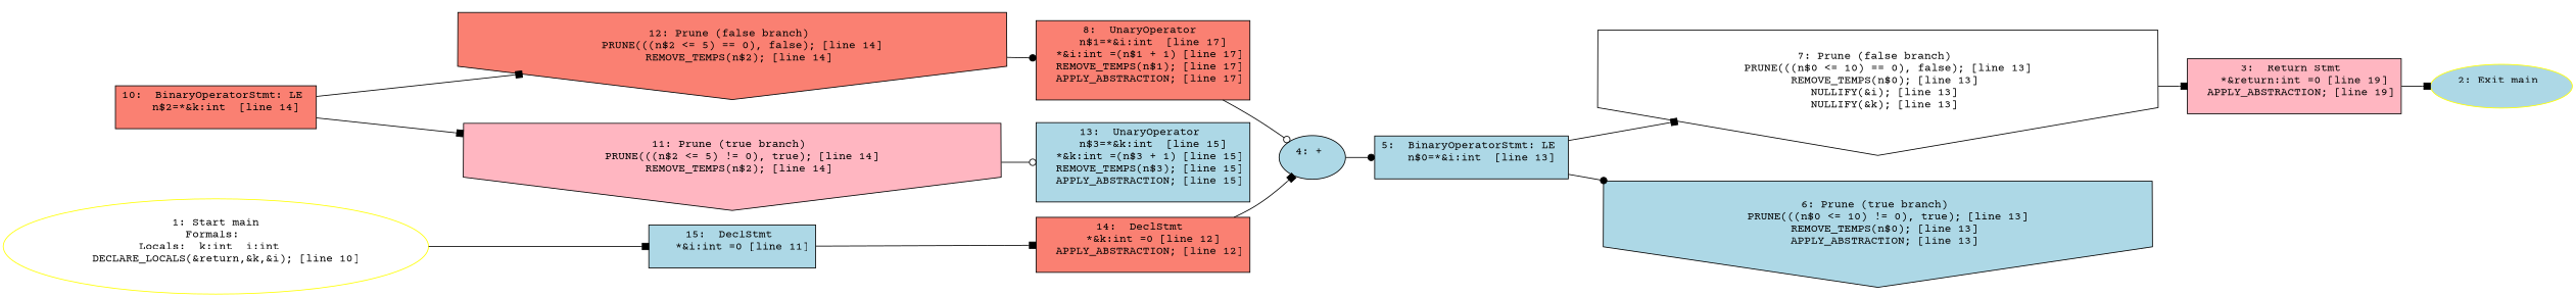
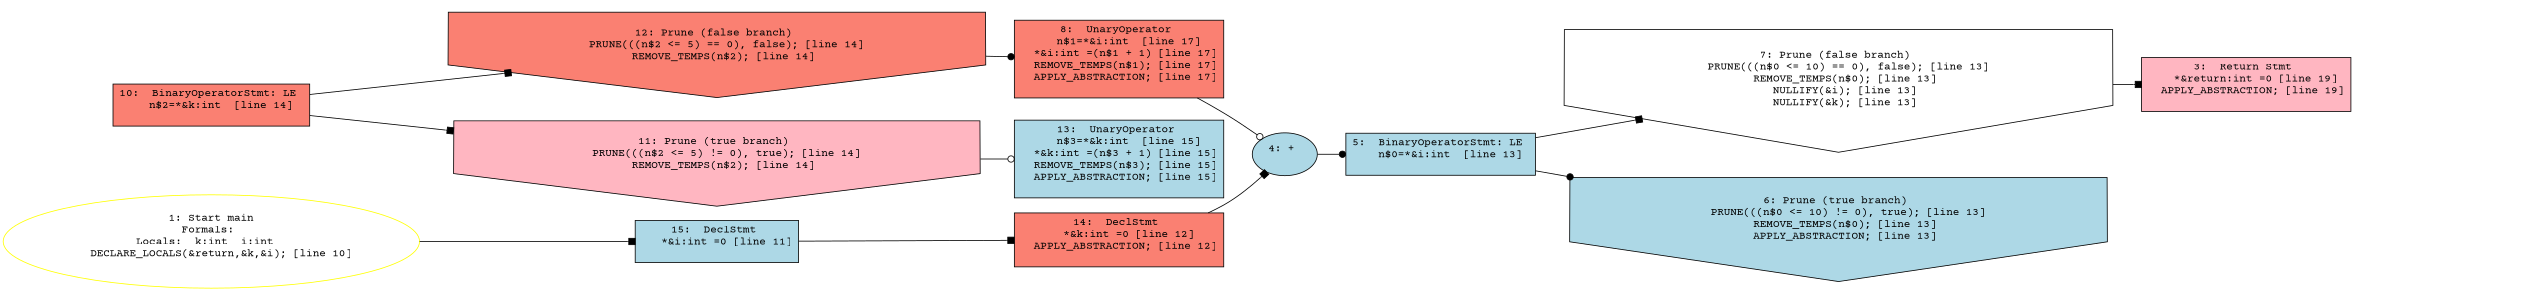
  digraph {
    fontname="Courier Prime"
    rankdir=LR
    node [fillcolor=lightblue fontname="Courier Prime" shape=box style=filled]
    edge [arrowhead=box fontname="Courier Prime"]
    n1 [label="15:  DeclStmt \n   *&i:int =0 [line 11]\n "]
    n2 [fillcolor=salmon label="14:  DeclStmt \n   *&k:int =0 [line 12]\n  APPLY_ABSTRACTION; [line 12]\n "]
    n3 [label="4: + \n  " shape=""]
    n4 [label="5:  BinaryOperatorStmt: LE \n   n$0=*&i:int  [line 13]\n "]
    n5 [fillcolor=white label="7: Prune (false branch) \n   PRUNE(((n$0 <= 10) == 0), false); [line 13]\n  REMOVE_TEMPS(n$0); [line 13]\n  NULLIFY(&i); [line 13]\n  NULLIFY(&k); [line 13]\n " shape=invhouse]
    n6 [label="6: Prune (true branch) \n   PRUNE(((n$0 <= 10) != 0), true); [line 13]\n  REMOVE_TEMPS(n$0); [line 13]\n  APPLY_ABSTRACTION; [line 13]\n " shape=invhouse]
    n7 [label="13:  UnaryOperator \n   n$3=*&k:int  [line 15]\n  *&k:int =(n$3 + 1) [line 15]\n  REMOVE_TEMPS(n$3); [line 15]\n  APPLY_ABSTRACTION; [line 15]\n "]
    n8 [fillcolor=salmon label="10:  BinaryOperatorStmt: LE \n   n$2=*&k:int  [line 14]\n "]
    n9 [fillcolor=salmon label="12: Prune (false branch) \n   PRUNE(((n$2 <= 5) == 0), false); [line 14]\n  REMOVE_TEMPS(n$2); [line 14]\n " shape=invhouse]
    n10 [fillcolor=lightpink label="11: Prune (true branch) \n   PRUNE(((n$2 <= 5) != 0), true); [line 14]\n  REMOVE_TEMPS(n$2); [line 14]\n " shape=invhouse]
    n11 [fillcolor=salmon label="8:  UnaryOperator \n   n$1=*&i:int  [line 17]\n  *&i:int =(n$1 + 1) [line 17]\n  REMOVE_TEMPS(n$1); [line 17]\n  APPLY_ABSTRACTION; [line 17]\n "]
    n12 [fillcolor=lightpink label="3:  Return Stmt \n   *&return:int =0 [line 19]\n  APPLY_ABSTRACTION; [line 19]\n "]
-   n13 [color=yellow label="2: Exit main \n  " shape=""]
    n14 [color=yellow fillcolor=white label="1: Start main\nFormals: \nLocals:  k:int  i:int  \n   DECLARE_LOCALS(&return,&k,&i); [line 10]\n " shape=""]
    n1 -> n2
    n2 -> n3
    n3 -> n4 [arrowhead=dot]
    n4 -> n5
    n4 -> n6 [arrowhead=dot]
    n5 -> n12
    n8 -> n9
    n8 -> n10
    n9 -> n11 [arrowhead=dot]
    n10 -> n7 [arrowhead=odot]
    n11 -> n3 [arrowhead=odot]
-   n12 -> n13
    n14 -> n1
  }
